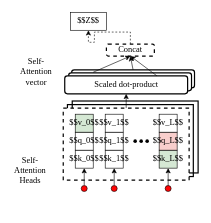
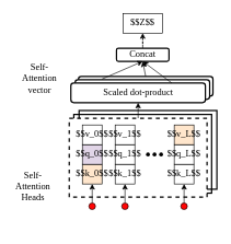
  <mxCell id="0" />
  <mxCell id="1" parent="0" />
  <mxCell id="2" value="Scaled dot-product" style="rounded=1;whiteSpace=wrap;html=1;strokeWidth=2;fillColor=default;fontFamily=Times New Roman;fontSize=14;" vertex="1" parent="1"><mxGeometry x="119" y="116" width="205" height="30" as="geometry" /></mxCell>
  <mxCell id="3" value="Scaled dot-product" style="rounded=1;whiteSpace=wrap;html=1;strokeWidth=2;fillColor=default;fontFamily=Times New Roman;fontSize=14;" vertex="1" parent="1"><mxGeometry x="114" y="121" width="205" height="30" as="geometry" /></mxCell>
  <mxCell id="4" value="" style="rounded=0;whiteSpace=wrap;html=1;strokeWidth=2;fillColor=none;fontFamily=Times New Roman;fontSize=14;" vertex="1" parent="1"><mxGeometry x="120" y="168" width="210" height="120" as="geometry" /></mxCell>
  <mxCell id="5" value="" style="rounded=0;whiteSpace=wrap;html=1;strokeWidth=2;fillColor=none;fontFamily=Times New Roman;fontSize=14;" vertex="1" parent="1"><mxGeometry x="112" y="174" width="210" height="120" as="geometry" /></mxCell>
  <mxCell id="6" style="edgeStyle=orthogonalEdgeStyle;rounded=0;orthogonalLoop=1;jettySize=auto;html=1;exitX=0.5;exitY=0;exitDx=0;exitDy=0;entryX=0.5;entryY=1;entryDx=0;entryDy=0;fontFamily=Times New Roman;fontSize=14;" edge="1" parent="1" source="7" target="27"><mxGeometry relative="1" as="geometry" /></mxCell>
  <mxCell id="7" value="" style="rounded=0;whiteSpace=wrap;html=1;dashed=1;strokeWidth=2;fillColor=default;fontFamily=Times New Roman;fontSize=14;" vertex="1" parent="1"><mxGeometry x="105" y="180" width="210" height="120" as="geometry" /></mxCell>
  <mxCell id="8" value="" style="shape=waypoint;sketch=0;size=6;pointerEvents=1;points=[];fillColor=#000000;resizable=0;rotatable=0;perimeter=centerPerimeter;snapToPoint=1;fontFamily=Times New Roman;fontSize=14;" vertex="1" parent="1"><mxGeometry x="215" y="215" width="40" height="40" as="geometry" /></mxCell>
  <mxCell id="9" value="" style="shape=waypoint;sketch=0;size=6;pointerEvents=1;points=[];fillColor=#000000;resizable=0;rotatable=0;perimeter=centerPerimeter;snapToPoint=1;fontFamily=Times New Roman;fontSize=14;" vertex="1" parent="1"><mxGeometry x="225" y="215" width="40" height="40" as="geometry" /></mxCell>
  <mxCell id="10" style="edgeStyle=orthogonalEdgeStyle;rounded=0;orthogonalLoop=1;jettySize=auto;html=1;exitX=0.5;exitY=0;exitDx=0;exitDy=0;entryX=0.5;entryY=1;entryDx=0;entryDy=0;fontFamily=Times New Roman;fontSize=14;" edge="1" parent="1" source="11" target="16"><mxGeometry relative="1" as="geometry" /></mxCell>
  <mxCell id="11" value="" style="ellipse;whiteSpace=wrap;html=1;aspect=fixed;fillColor=#FF0505;fontFamily=Times New Roman;fontSize=14;" vertex="1" parent="1"><mxGeometry x="135" y="309" width="10" height="10" as="geometry" /></mxCell>
  <mxCell id="12" style="edgeStyle=orthogonalEdgeStyle;rounded=0;orthogonalLoop=1;jettySize=auto;html=1;exitX=0.5;exitY=0;exitDx=0;exitDy=0;entryX=0.5;entryY=1;entryDx=0;entryDy=0;fontFamily=Times New Roman;fontSize=14;" edge="1" parent="1" source="13" target="19"><mxGeometry relative="1" as="geometry" /></mxCell>
  <mxCell id="13" value="" style="ellipse;whiteSpace=wrap;html=1;aspect=fixed;fillColor=#FF0505;fontFamily=Times New Roman;fontSize=14;" vertex="1" parent="1"><mxGeometry x="185" y="309" width="10" height="10" as="geometry" /></mxCell>
  <mxCell id="14" style="edgeStyle=orthogonalEdgeStyle;rounded=0;orthogonalLoop=1;jettySize=auto;html=1;exitX=0;exitY=0;exitDx=0;exitDy=0;entryX=0.5;entryY=1;entryDx=0;entryDy=0;fontFamily=Times New Roman;fontSize=14;" edge="1" parent="1" source="15" target="22"><mxGeometry relative="1" as="geometry" /></mxCell>
  <mxCell id="15" value="" style="ellipse;whiteSpace=wrap;html=1;aspect=fixed;fillColor=#FF0505;fontFamily=Times New Roman;fontSize=14;" vertex="1" parent="1"><mxGeometry x="275" y="309" width="10" height="10" as="geometry" /></mxCell>
- <mxCell id="16" value="$$k_0$$" style="rounded=0;whiteSpace=wrap;html=1;fillColor=#FFFFFF;rotation=0;fontFamily=Times New Roman;fontSize=14;" vertex="1" parent="1"><mxGeometry x="125" y="250" width="30" height="30" as="geometry" /></mxCell>
- <mxCell id="17" value="$$q_0$$" style="rounded=0;whiteSpace=wrap;html=1;fillColor=#FFFFFF;rotation=0;fontFamily=Times New Roman;fontSize=14;" vertex="1" parent="1"><mxGeometry x="125" y="220" width="30" height="30" as="geometry" /></mxCell>
- <mxCell id="18" value="$$v_0$$" style="rounded=0;whiteSpace=wrap;html=1;fillColor=#d5e8d4;rotation=0;fontFamily=Times New Roman;fontSize=14;" vertex="1" parent="1"><mxGeometry x="125" y="190" width="30" height="30" as="geometry" /></mxCell>
+ <mxCell id="16" value="$$k_0$$" style="rounded=0;whiteSpace=wrap;html=1;fillColor=#ffe6cc;rotation=0;fontFamily=Times New Roman;fontSize=14;" vertex="1" parent="1"><mxGeometry x="125" y="250" width="30" height="30" as="geometry" /></mxCell>
+ <mxCell id="17" value="$$q_0$$" style="rounded=0;whiteSpace=wrap;html=1;fillColor=#e1d5e7;rotation=0;fontFamily=Times New Roman;fontSize=14;" vertex="1" parent="1"><mxGeometry x="125" y="220" width="30" height="30" as="geometry" /></mxCell>
+ <mxCell id="18" value="$$v_0$$" style="rounded=0;whiteSpace=wrap;html=1;fillColor=#FFFFFF;rotation=0;fontFamily=Times New Roman;fontSize=14;" vertex="1" parent="1"><mxGeometry x="125" y="190" width="30" height="30" as="geometry" /></mxCell>
  <mxCell id="19" value="$$k_1$$" style="rounded=0;whiteSpace=wrap;html=1;fillColor=#FFFFFF;rotation=0;fontFamily=Times New Roman;fontSize=14;" vertex="1" parent="1"><mxGeometry x="175" y="250" width="30" height="30" as="geometry" /></mxCell>
  <mxCell id="20" value="$$q_1$$" style="rounded=0;whiteSpace=wrap;html=1;fillColor=#FFFFFF;rotation=0;fontFamily=Times New Roman;fontSize=14;" vertex="1" parent="1"><mxGeometry x="175" y="220" width="30" height="30" as="geometry" /></mxCell>
  <mxCell id="21" value="$$v_1$$" style="rounded=0;whiteSpace=wrap;html=1;fillColor=#FFFFFF;rotation=0;fontFamily=Times New Roman;fontSize=14;" vertex="1" parent="1"><mxGeometry x="175" y="190" width="30" height="30" as="geometry" /></mxCell>
- <mxCell id="22" value="$$k_L$$" style="rounded=0;whiteSpace=wrap;html=1;fillColor=#d5e8d4;rotation=0;fontFamily=Times New Roman;fontSize=14;" vertex="1" parent="1"><mxGeometry x="265" y="250" width="30" height="30" as="geometry" /></mxCell>
- <mxCell id="23" value="$$q_L$$" style="rounded=0;whiteSpace=wrap;html=1;fillColor=#f8cecc;rotation=0;fontFamily=Times New Roman;fontSize=14;" vertex="1" parent="1"><mxGeometry x="265" y="220" width="30" height="30" as="geometry" /></mxCell>
- <mxCell id="24" value="$$v_L$$" style="rounded=0;whiteSpace=wrap;html=1;fillColor=#FFFFFF;rotation=0;fontFamily=Times New Roman;fontSize=14;" vertex="1" parent="1"><mxGeometry x="265" y="190" width="30" height="30" as="geometry" /></mxCell>
+ <mxCell id="22" value="$$k_L$$" style="rounded=0;whiteSpace=wrap;html=1;fillColor=#FFFFFF;rotation=0;fontFamily=Times New Roman;fontSize=14;" vertex="1" parent="1"><mxGeometry x="265" y="250" width="30" height="30" as="geometry" /></mxCell>
+ <mxCell id="23" value="$$q_L$$" style="rounded=0;whiteSpace=wrap;html=1;fillColor=#FFFFFF;rotation=0;fontFamily=Times New Roman;fontSize=14;" vertex="1" parent="1"><mxGeometry x="265" y="220" width="30" height="30" as="geometry" /></mxCell>
+ <mxCell id="24" value="$$v_L$$" style="rounded=0;whiteSpace=wrap;html=1;fillColor=#ffe6cc;rotation=0;fontFamily=Times New Roman;fontSize=14;" vertex="1" parent="1"><mxGeometry x="265" y="190" width="30" height="30" as="geometry" /></mxCell>
  <mxCell id="25" value="" style="ellipse;whiteSpace=wrap;html=1;aspect=fixed;fillColor=#000000;fontFamily=Times New Roman;fontSize=14;" vertex="1" parent="1"><mxGeometry x="245" y="350" as="geometry" /></mxCell>
  <mxCell id="26" value="" style="shape=waypoint;sketch=0;size=6;pointerEvents=1;points=[];fillColor=#000000;resizable=0;rotatable=0;perimeter=centerPerimeter;snapToPoint=1;fontFamily=Times New Roman;fontSize=14;" vertex="1" parent="1"><mxGeometry x="205" y="215" width="40" height="40" as="geometry" /></mxCell>
  <mxCell id="27" value="Scaled dot-product" style="rounded=1;whiteSpace=wrap;html=1;strokeWidth=2;fillColor=default;fontFamily=Times New Roman;fontSize=14;" vertex="1" parent="1"><mxGeometry x="107.5" y="126" width="205" height="30" as="geometry" /></mxCell>
  <mxCell id="28" style="edgeStyle=orthogonalEdgeStyle;rounded=0;orthogonalLoop=1;jettySize=auto;html=1;exitX=0.5;exitY=0;exitDx=0;exitDy=0;fontFamily=Times New Roman;fontSize=14;dashed=1;" edge="1" parent="1" source="29" target="33"><mxGeometry relative="1" as="geometry" /></mxCell>
- <mxCell id="29" value="Concat" style="rounded=1;whiteSpace=wrap;html=1;strokeWidth=2;fillColor=default;fontFamily=Times New Roman;fontSize=14;dashed=1;" vertex="1" parent="1"><mxGeometry x="177" y="73" width="80" height="20" as="geometry" /></mxCell>
+ <mxCell id="29" value="Concat" style="rounded=1;whiteSpace=wrap;html=1;strokeWidth=2;fillColor=default;fontFamily=Times New Roman;fontSize=14;" vertex="1" parent="1"><mxGeometry x="177" y="73" width="80" height="20" as="geometry" /></mxCell>
  <mxCell id="30" value="" style="endArrow=classic;html=1;rounded=0;entryX=0.5;entryY=1;entryDx=0;entryDy=0;exitX=0.2;exitY=-0.033;exitDx=0;exitDy=0;exitPerimeter=0;fontFamily=Times New Roman;fontSize=14;" edge="1" parent="1" source="3" target="29"><mxGeometry width="50" height="50" relative="1" as="geometry"><mxPoint x="385" y="370" as="sourcePoint" /><mxPoint x="435" y="320" as="targetPoint" /></mxGeometry></mxCell>
  <mxCell id="31" value="" style="endArrow=classic;html=1;rounded=0;entryX=0.5;entryY=1;entryDx=0;entryDy=0;exitX=0.5;exitY=0;exitDx=0;exitDy=0;fontFamily=Times New Roman;fontSize=14;" edge="1" parent="1" source="2" target="29"><mxGeometry width="50" height="50" relative="1" as="geometry"><mxPoint x="180.25" y="126" as="sourcePoint" /><mxPoint x="227" y="90" as="targetPoint" /></mxGeometry></mxCell>
  <mxCell id="32" value="" style="endArrow=classic;html=1;rounded=0;entryX=0.5;entryY=1;entryDx=0;entryDy=0;exitX=0.75;exitY=0;exitDx=0;exitDy=0;fontFamily=Times New Roman;fontSize=14;" edge="1" parent="1" source="27" target="29"><mxGeometry width="50" height="50" relative="1" as="geometry"><mxPoint x="231.5" y="126" as="sourcePoint" /><mxPoint x="227" y="90" as="targetPoint" /></mxGeometry></mxCell>
- <mxCell id="33" value="$$Z$$" style="text;html=1;strokeColor=default;fillColor=none;align=center;verticalAlign=middle;whiteSpace=wrap;rounded=0;fontFamily=Times New Roman;fontSize=14;" vertex="1" parent="1"><mxGeometry x="117" y="20" width="60" height="30" as="geometry" /></mxCell>
+ <mxCell id="33" value="$$Z$$" style="text;html=1;strokeColor=default;fillColor=none;align=center;verticalAlign=middle;whiteSpace=wrap;rounded=0;fontFamily=Times New Roman;fontSize=14;" vertex="1" parent="1"><mxGeometry x="187" y="20" width="60" height="30" as="geometry" /></mxCell>
  <mxCell id="34" value="Self-Attention Heads" style="text;html=1;strokeColor=none;fillColor=none;align=center;verticalAlign=middle;whiteSpace=wrap;rounded=0;fontFamily=Times New Roman;fontSize=14;" vertex="1" parent="1"><mxGeometry x="20" y="270" width="60" height="30" as="geometry" /></mxCell>
  <mxCell id="35" value="Self-Attention vector" style="text;html=1;strokeColor=none;fillColor=none;align=center;verticalAlign=middle;whiteSpace=wrap;rounded=0;fontFamily=Times New Roman;fontSize=14;" vertex="1" parent="1"><mxGeometry x="30" y="105" width="60" height="30" as="geometry" /></mxCell>
